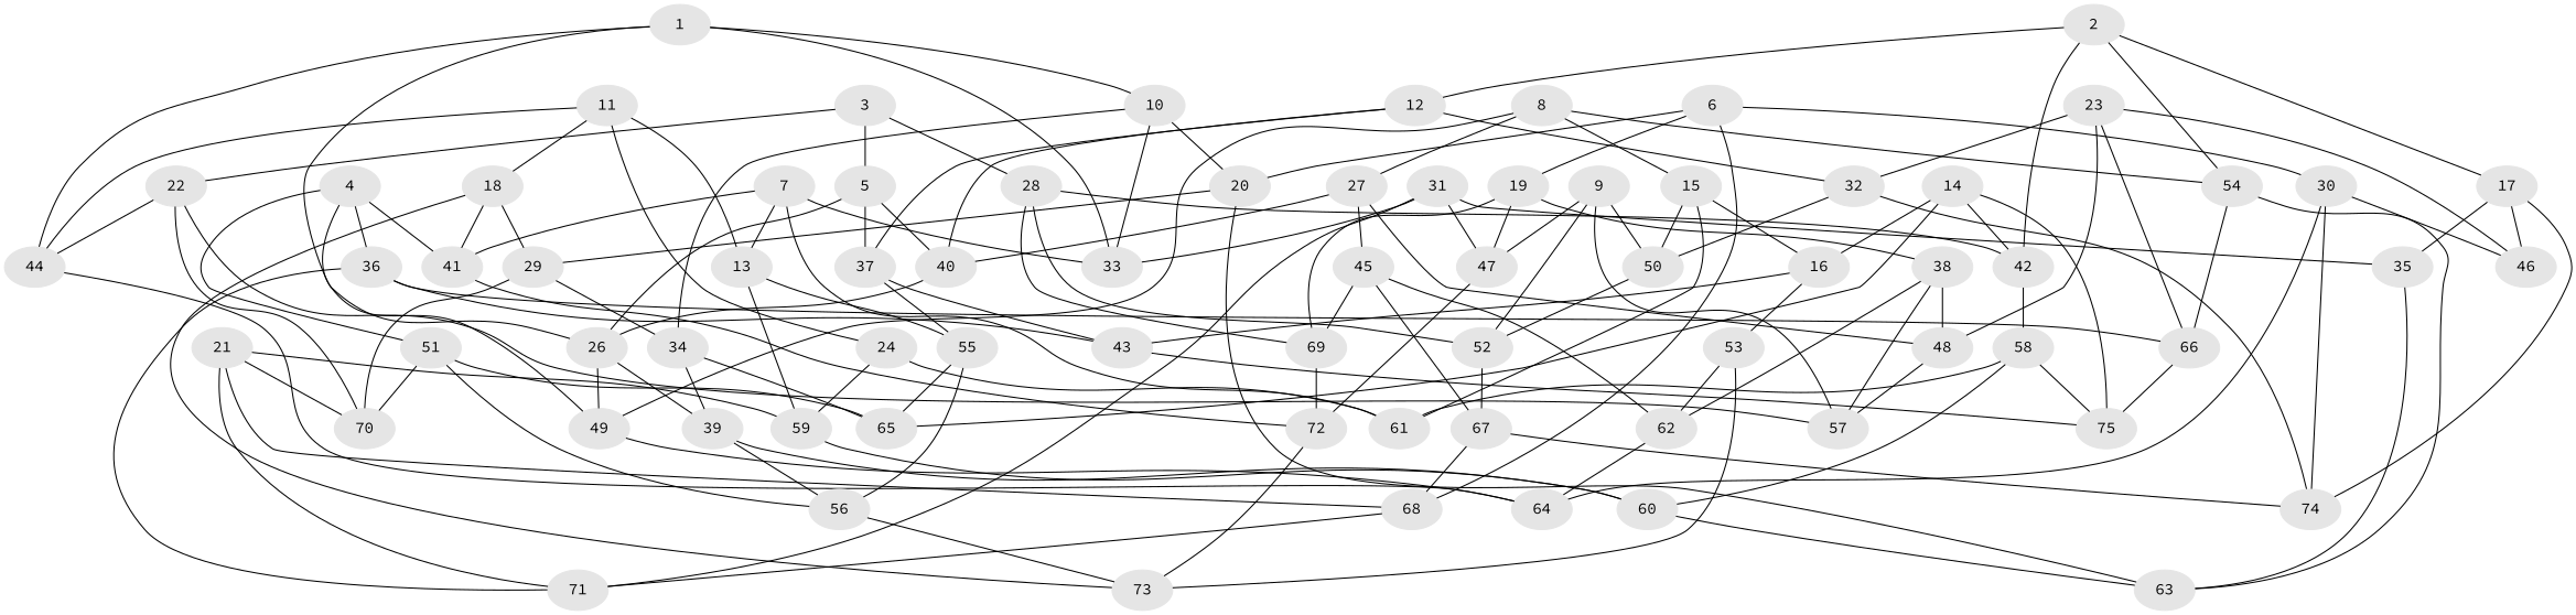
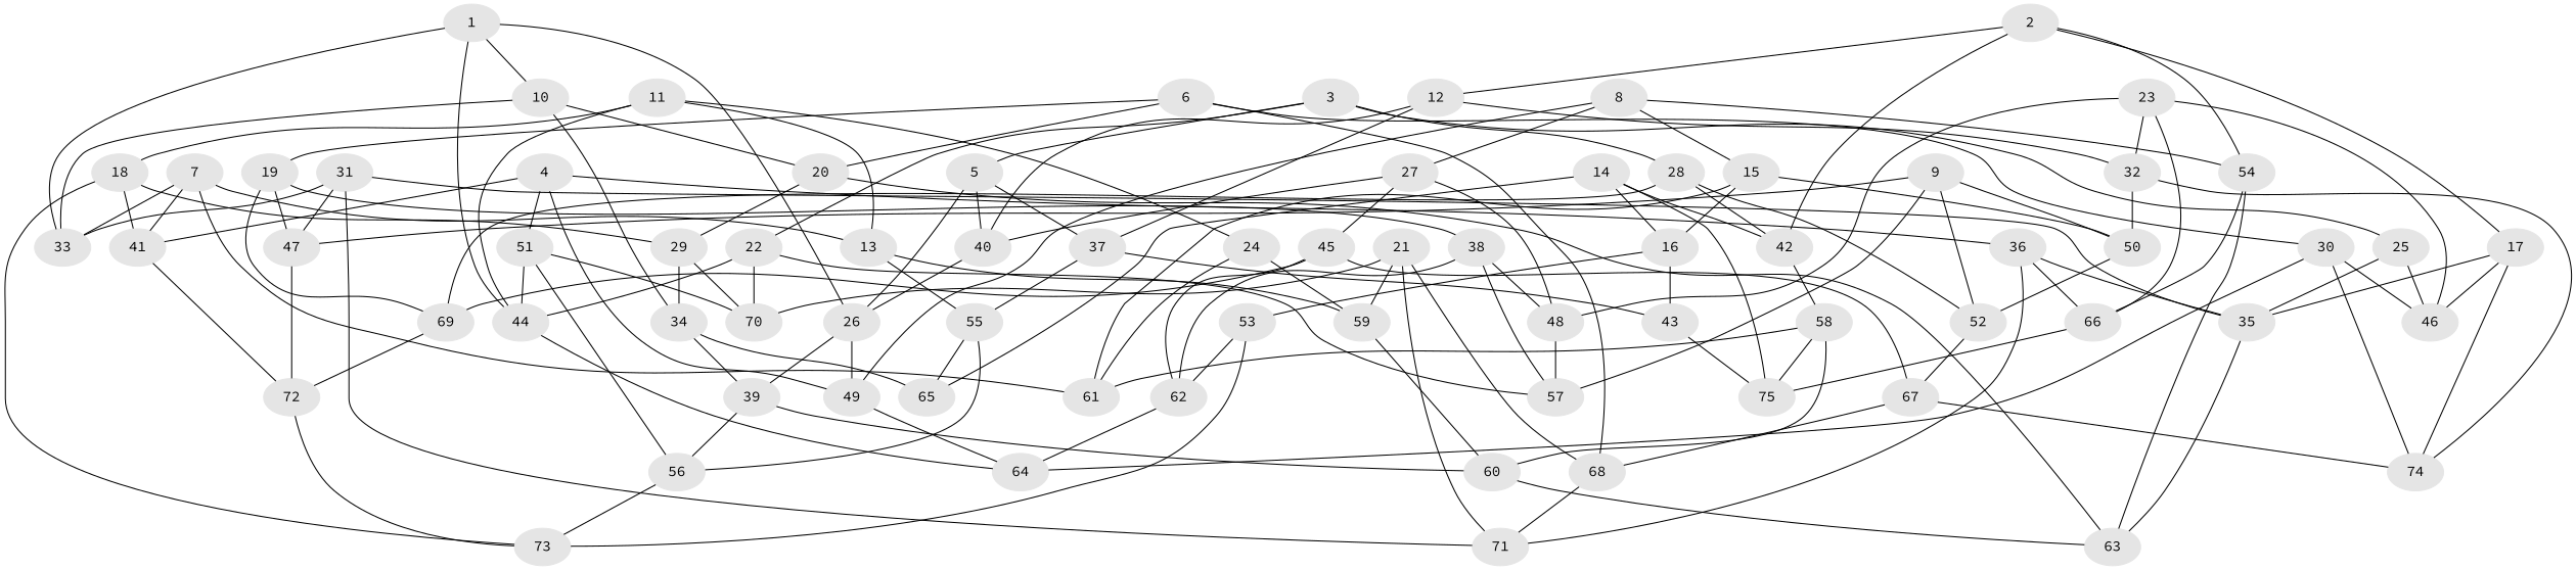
  graph {
    fontname="Source Code Pro"
    node [color=gray90 fontname="Source Code Pro" style=filled]
    edge [fontname="Source Code Pro"]
    1
    10
    26
    33
    44
    20
    34
    49
    39
    64
    2
    12
    17
    42
    54
    37
    40
    32
    35
    46
    74
    58
    63
    66
    3
    5
    22
+   25
    28
    57
    70
    52
    69
    4
    36
    41
    51
    43
    71
    72
    65
    56
    55
    6
    19
    30
    68
    47
    38
    29
    7
    13
    61
    59
    8
    15
    27
    50
    16
    48
    45
    9
    67
    11
    18
    24
    73
    60
    14
    75
    53
    62
    21
    23
    31
    1 -- 10
    1 -- 26
    1 -- 33
    1 -- 44
    10 -- 33
    10 -- 20
    10 -- 34
    26 -- 49
    26 -- 39
    44 -- 64
    20 -- 63
    20 -- 29
    34 -- 39
    34 -- 65
    49 -- 64
    39 -- 56
    39 -- 60
    2 -- 12
    2 -- 17
    2 -- 42
    2 -- 54
    12 -- 37
    12 -- 40
    12 -- 32
    17 -- 35
    17 -- 46
    17 -- 74
    42 -- 58
    54 -- 63
    54 -- 66
    37 -- 43
    37 -- 55
    40 -- 26
    32 -- 74
    32 -- 50
    35 -- 63
    58 -- 61
    58 -- 60
    58 -- 75
    66 -- 75
    3 -- 5
    3 -- 22
+   3 -- 25
    3 -- 28
    5 -- 26
    5 -- 37
    5 -- 40
    22 -- 44
    22 -- 57
    22 -- 70
+   25 -- 35
+   25 -- 46
    28 -- 42
    28 -- 52
    28 -- 69
    52 -- 67
    69 -- 72
    4 -- 49
    4 -- 36
    4 -- 41
    4 -- 51
    36 -- 66
-   36 -- 43
+   36 -- 35
    36 -- 71
    41 -- 72
    51 -- 70
-   51 -- 65
+   51 -- 44
    51 -- 56
    43 -- 75
    72 -- 73
    56 -- 73
    55 -- 65
    55 -- 56
    6 -- 20
    6 -- 19
    6 -- 30
    6 -- 68
    19 -- 69
    19 -- 47
    19 -- 38
    30 -- 64
    30 -- 46
    30 -- 74
    68 -- 71
    47 -- 72
    38 -- 57
    38 -- 48
    38 -- 62
    29 -- 34
    29 -- 70
    7 -- 33
    7 -- 41
    7 -- 13
    7 -- 61
    13 -- 55
    13 -- 59
    59 -- 60
    8 -- 49
    8 -- 54
    8 -- 15
    8 -- 27
    15 -- 61
    15 -- 50
    15 -- 16
    27 -- 40
    27 -- 48
    27 -- 45
    50 -- 52
    16 -- 43
    16 -- 53
    48 -- 57
    45 -- 69
    45 -- 67
    45 -- 62
    9 -- 57
    9 -- 52
    9 -- 47
    9 -- 50
    67 -- 74
    67 -- 68
    11 -- 44
    11 -- 13
    11 -- 18
    11 -- 24
    18 -- 41
    18 -- 29
    18 -- 73
    24 -- 61
    24 -- 59
    60 -- 63
    14 -- 42
    14 -- 65
    14 -- 16
    14 -- 75
    53 -- 73
    53 -- 62
    62 -- 64
    21 -- 70
    21 -- 71
    21 -- 68
    21 -- 59
    23 -- 32
    23 -- 46
    23 -- 66
    23 -- 48
    31 -- 33
    31 -- 35
    31 -- 71
    31 -- 47
  }
